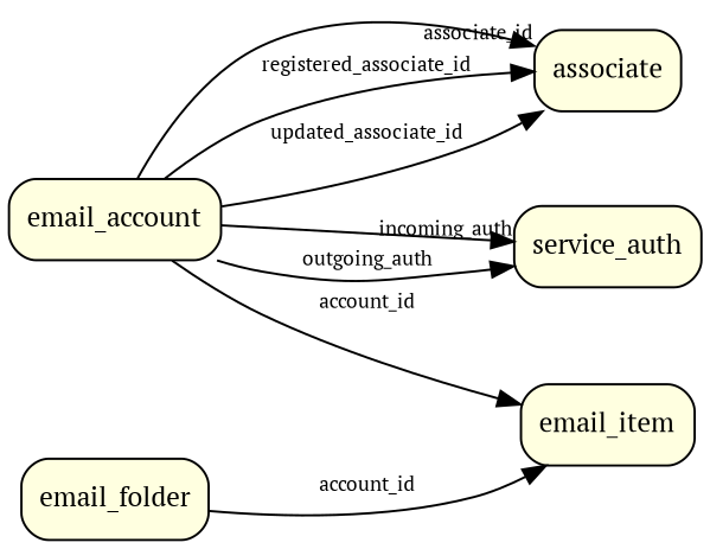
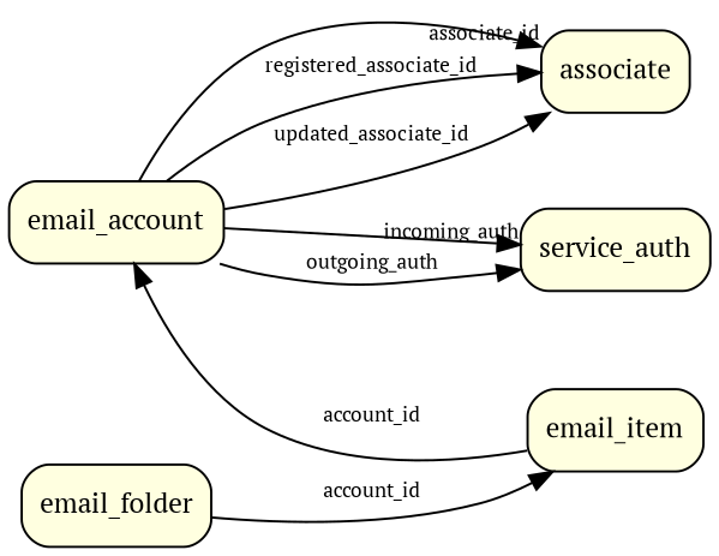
  digraph {
    fontname="PT Serif"
    rankdir=LR
    node [fillcolor=lightyellow fontname="PT Serif" fontsize=12 shape=box style="rounded, filled,filled"]
    edge [fontname="PT Serif" fontsize=9]
    email_account
    associate
    service_auth
    email_folder
    email_item
    email_account -> associate [headlabel=associate_id]
    email_account -> associate [label=registered_associate_id]
    email_account -> associate [label=updated_associate_id]
    email_account -> service_auth [headlabel=incoming_auth]
    email_account -> service_auth [label=outgoing_auth]
    email_folder -> email_item [label=account_id]
-   email_account -> email_item [label=account_id]
+   email_item -> email_account [label=account_id]
  }
